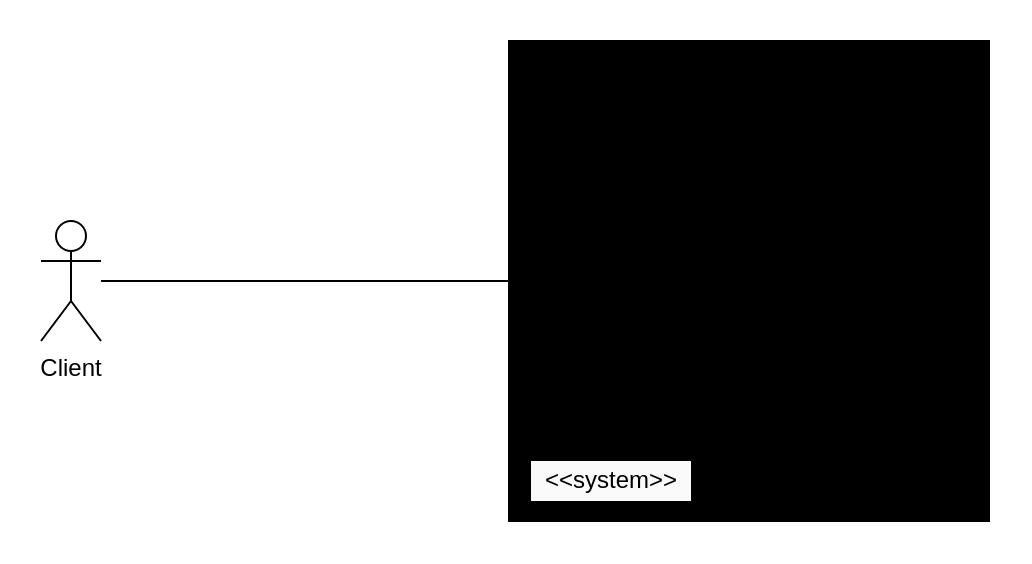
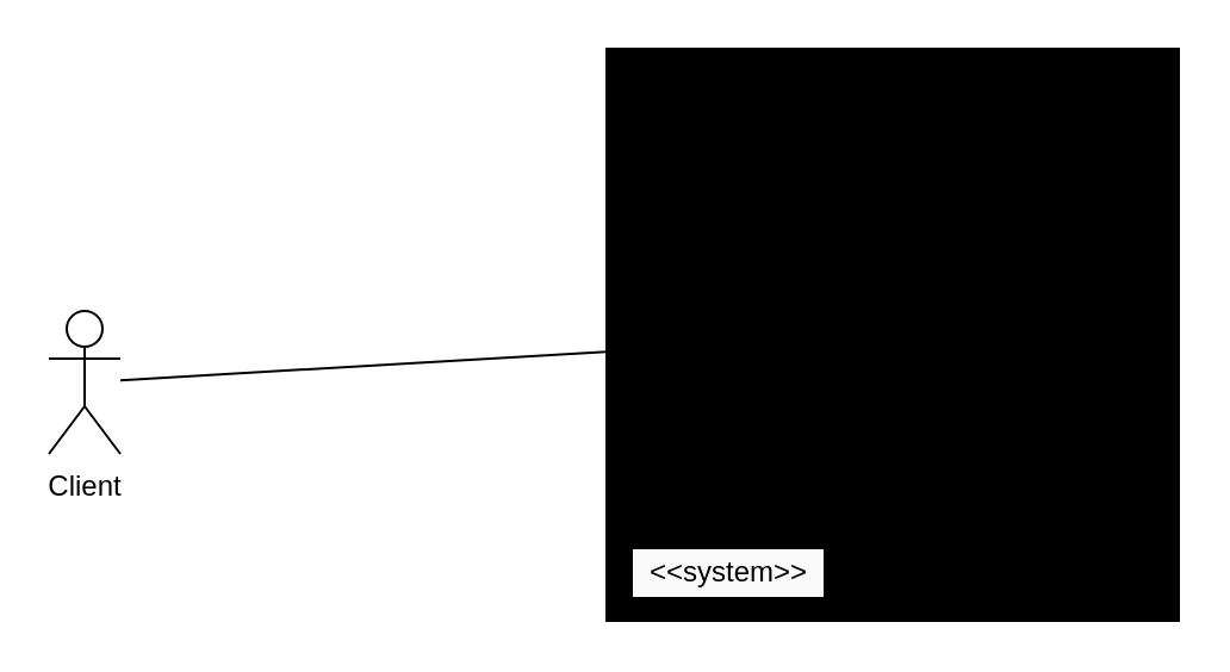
  <mxCell id="0" />
  <mxCell id="1" parent="0" />
  <mxCell id="2" value="" style="whiteSpace=wrap;html=1;aspect=fixed;fillColor=#000000;" vertex="1" parent="1"><mxGeometry x="254" y="20" width="240" height="240" as="geometry" /></mxCell>
- <mxCell id="3" value="Client" style="shape=umlActor;verticalLabelPosition=bottom;verticalAlign=top;html=1;outlineConnect=0;fillColor=#FFFFFF;" vertex="1" parent="1"><mxGeometry x="20" y="110" width="30" height="60" as="geometry" /></mxCell>
+ <mxCell id="3" value="Client" style="shape=umlActor;verticalLabelPosition=bottom;verticalAlign=top;html=1;outlineConnect=0;fillColor=#FFFFFF;" vertex="1" parent="1"><mxGeometry x="20" y="130" width="30" height="60" as="geometry" /></mxCell>
  <mxCell id="4" value="" style="endArrow=none;html=1;" edge="1" parent="1" source="3" target="2"><mxGeometry width="50" height="50" relative="1" as="geometry"><mxPoint x="110" y="170" as="sourcePoint" /><mxPoint x="160" y="120" as="targetPoint" /></mxGeometry></mxCell>
  <mxCell id="5" value="&amp;lt;&amp;lt;system&amp;gt;&amp;gt;" style="text;html=1;align=center;verticalAlign=middle;resizable=0;points=[];autosize=1;fillColor=#FAFAFA;" vertex="1" parent="1"><mxGeometry x="265" y="230" width="80" height="20" as="geometry" /></mxCell>
